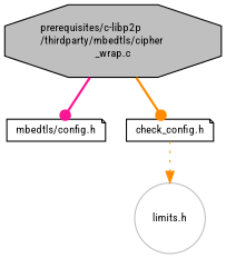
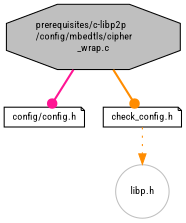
  digraph {
    fontname="Roboto Condensed"
    node [color=black fillcolor=white fontname="Roboto Condensed" fontsize=10 shape=note style=filled]
    edge [arrowhead=dot color=darkorange fontname="Roboto Condensed" fontsize=10 labelfontname=Helvetica labelfontsize=10 style=bold]
-   n1 [fillcolor=grey75 fontcolor=black height=0.2 label="prerequisites/c-libp2p\l/thirdparty/mbedtls/cipher\l_wrap.c" shape=octagon width=0.4]
-   n2 [height=0.2 label="mbedtls/config.h" width=0.4]
+   n1 [fillcolor=grey75 fontcolor=black height=0.2 label="prerequisites/c-libp2p\l/config/mbedtls/cipher\l_wrap.c" shape=octagon width=0.4]
+   n2 [height=0.2 label="config/config.h" width=0.4]
    n3 [height=0.2 label="check_config.h" width=0.4]
-   n4 [color=grey75 height=0.2 label="limits.h" shape=circle width=0.4]
+   n4 [color=grey75 height=0.2 label="libp.h" shape=circle width=0.4]
    n1 -> n2 [color=deeppink]
    n1 -> n3
    n3 -> n4 [arrowhead=normal style=dotted]
  }
